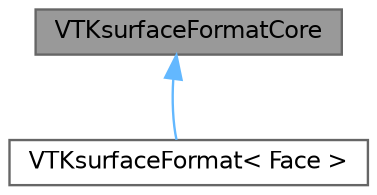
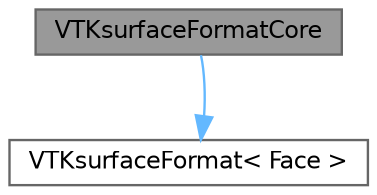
  digraph {
    node [color=gray40 fontname=Helvetica fontsize=10 shape=box style=filled]
    n1 [fillcolor=grey60 fontcolor=black height=0.2 label=VTKsurfaceFormatCore width=0.4]
    n2 [fillcolor=white height=0.2 label="VTKsurfaceFormat\< Face \>" width=0.4]
-   n1 -> n2 [color=steelblue1 dir=back fontname=Helvetica fontsize=10 labelfontname=Helvetica labelfontsize=10 style=solid]
+   n2 -> n1 [color=steelblue1 dir=back fontname=Helvetica fontsize=10 labelfontname=Helvetica labelfontsize=10 style=solid]
  }
